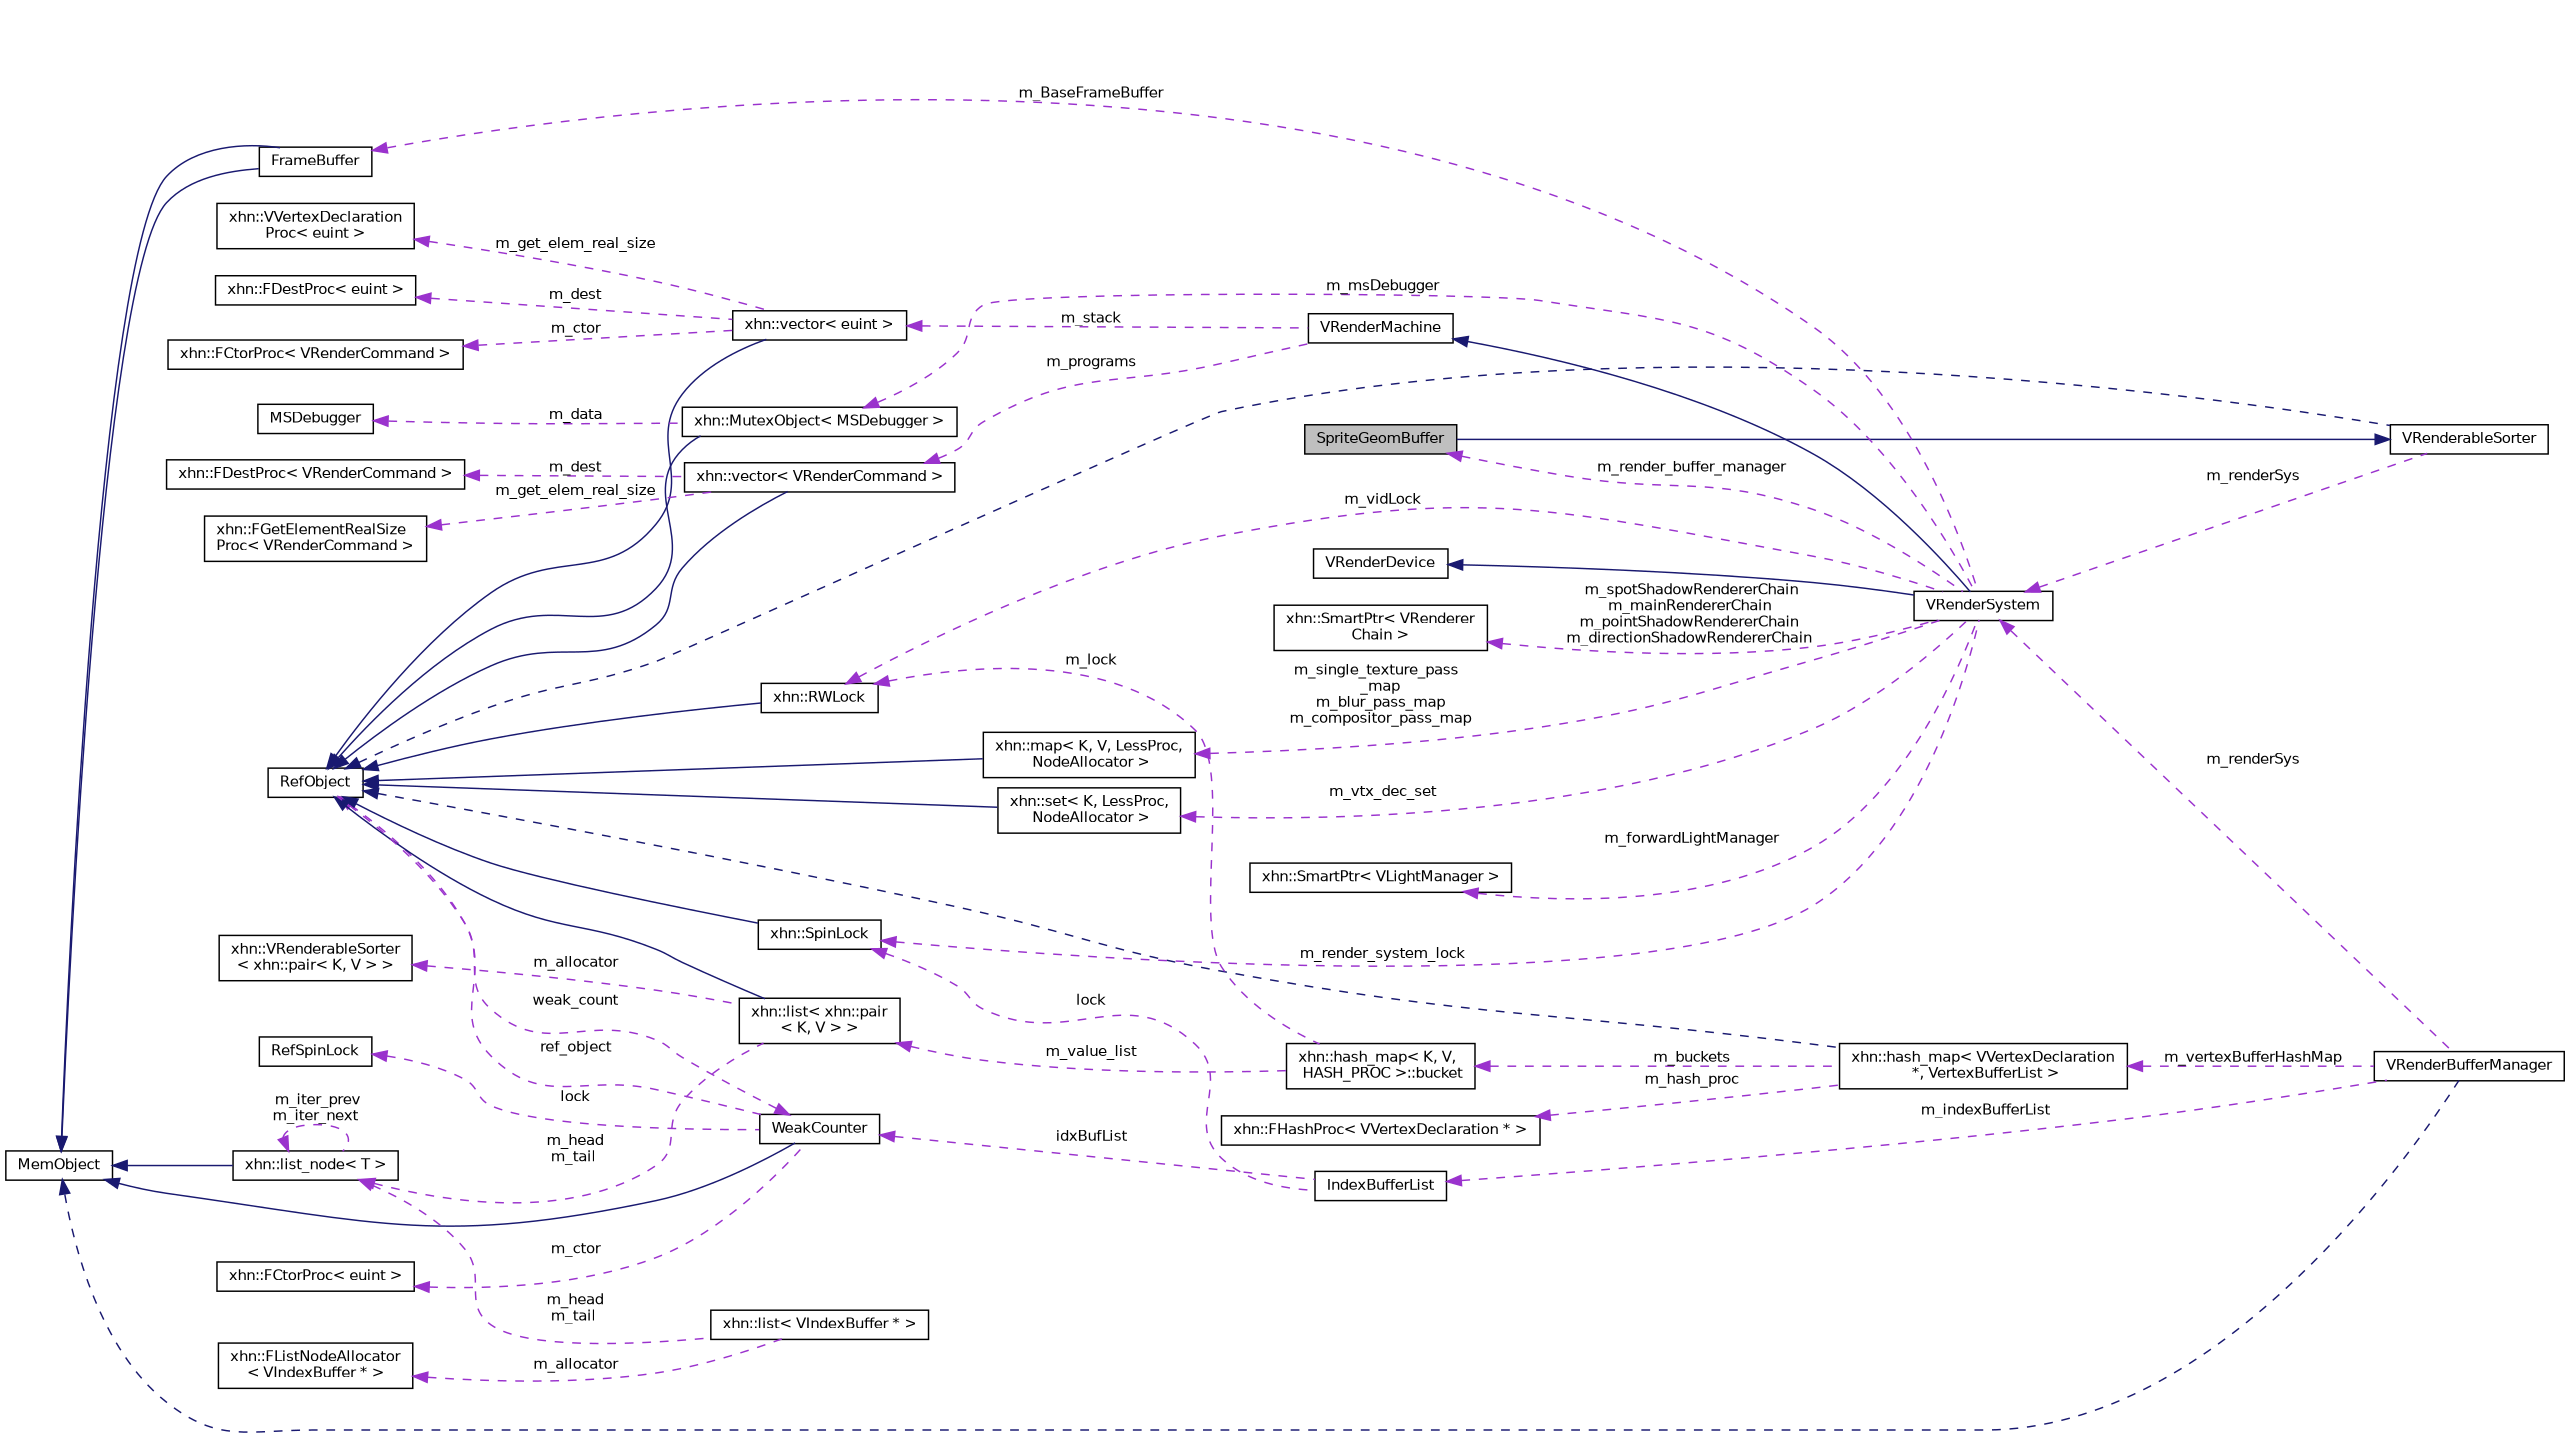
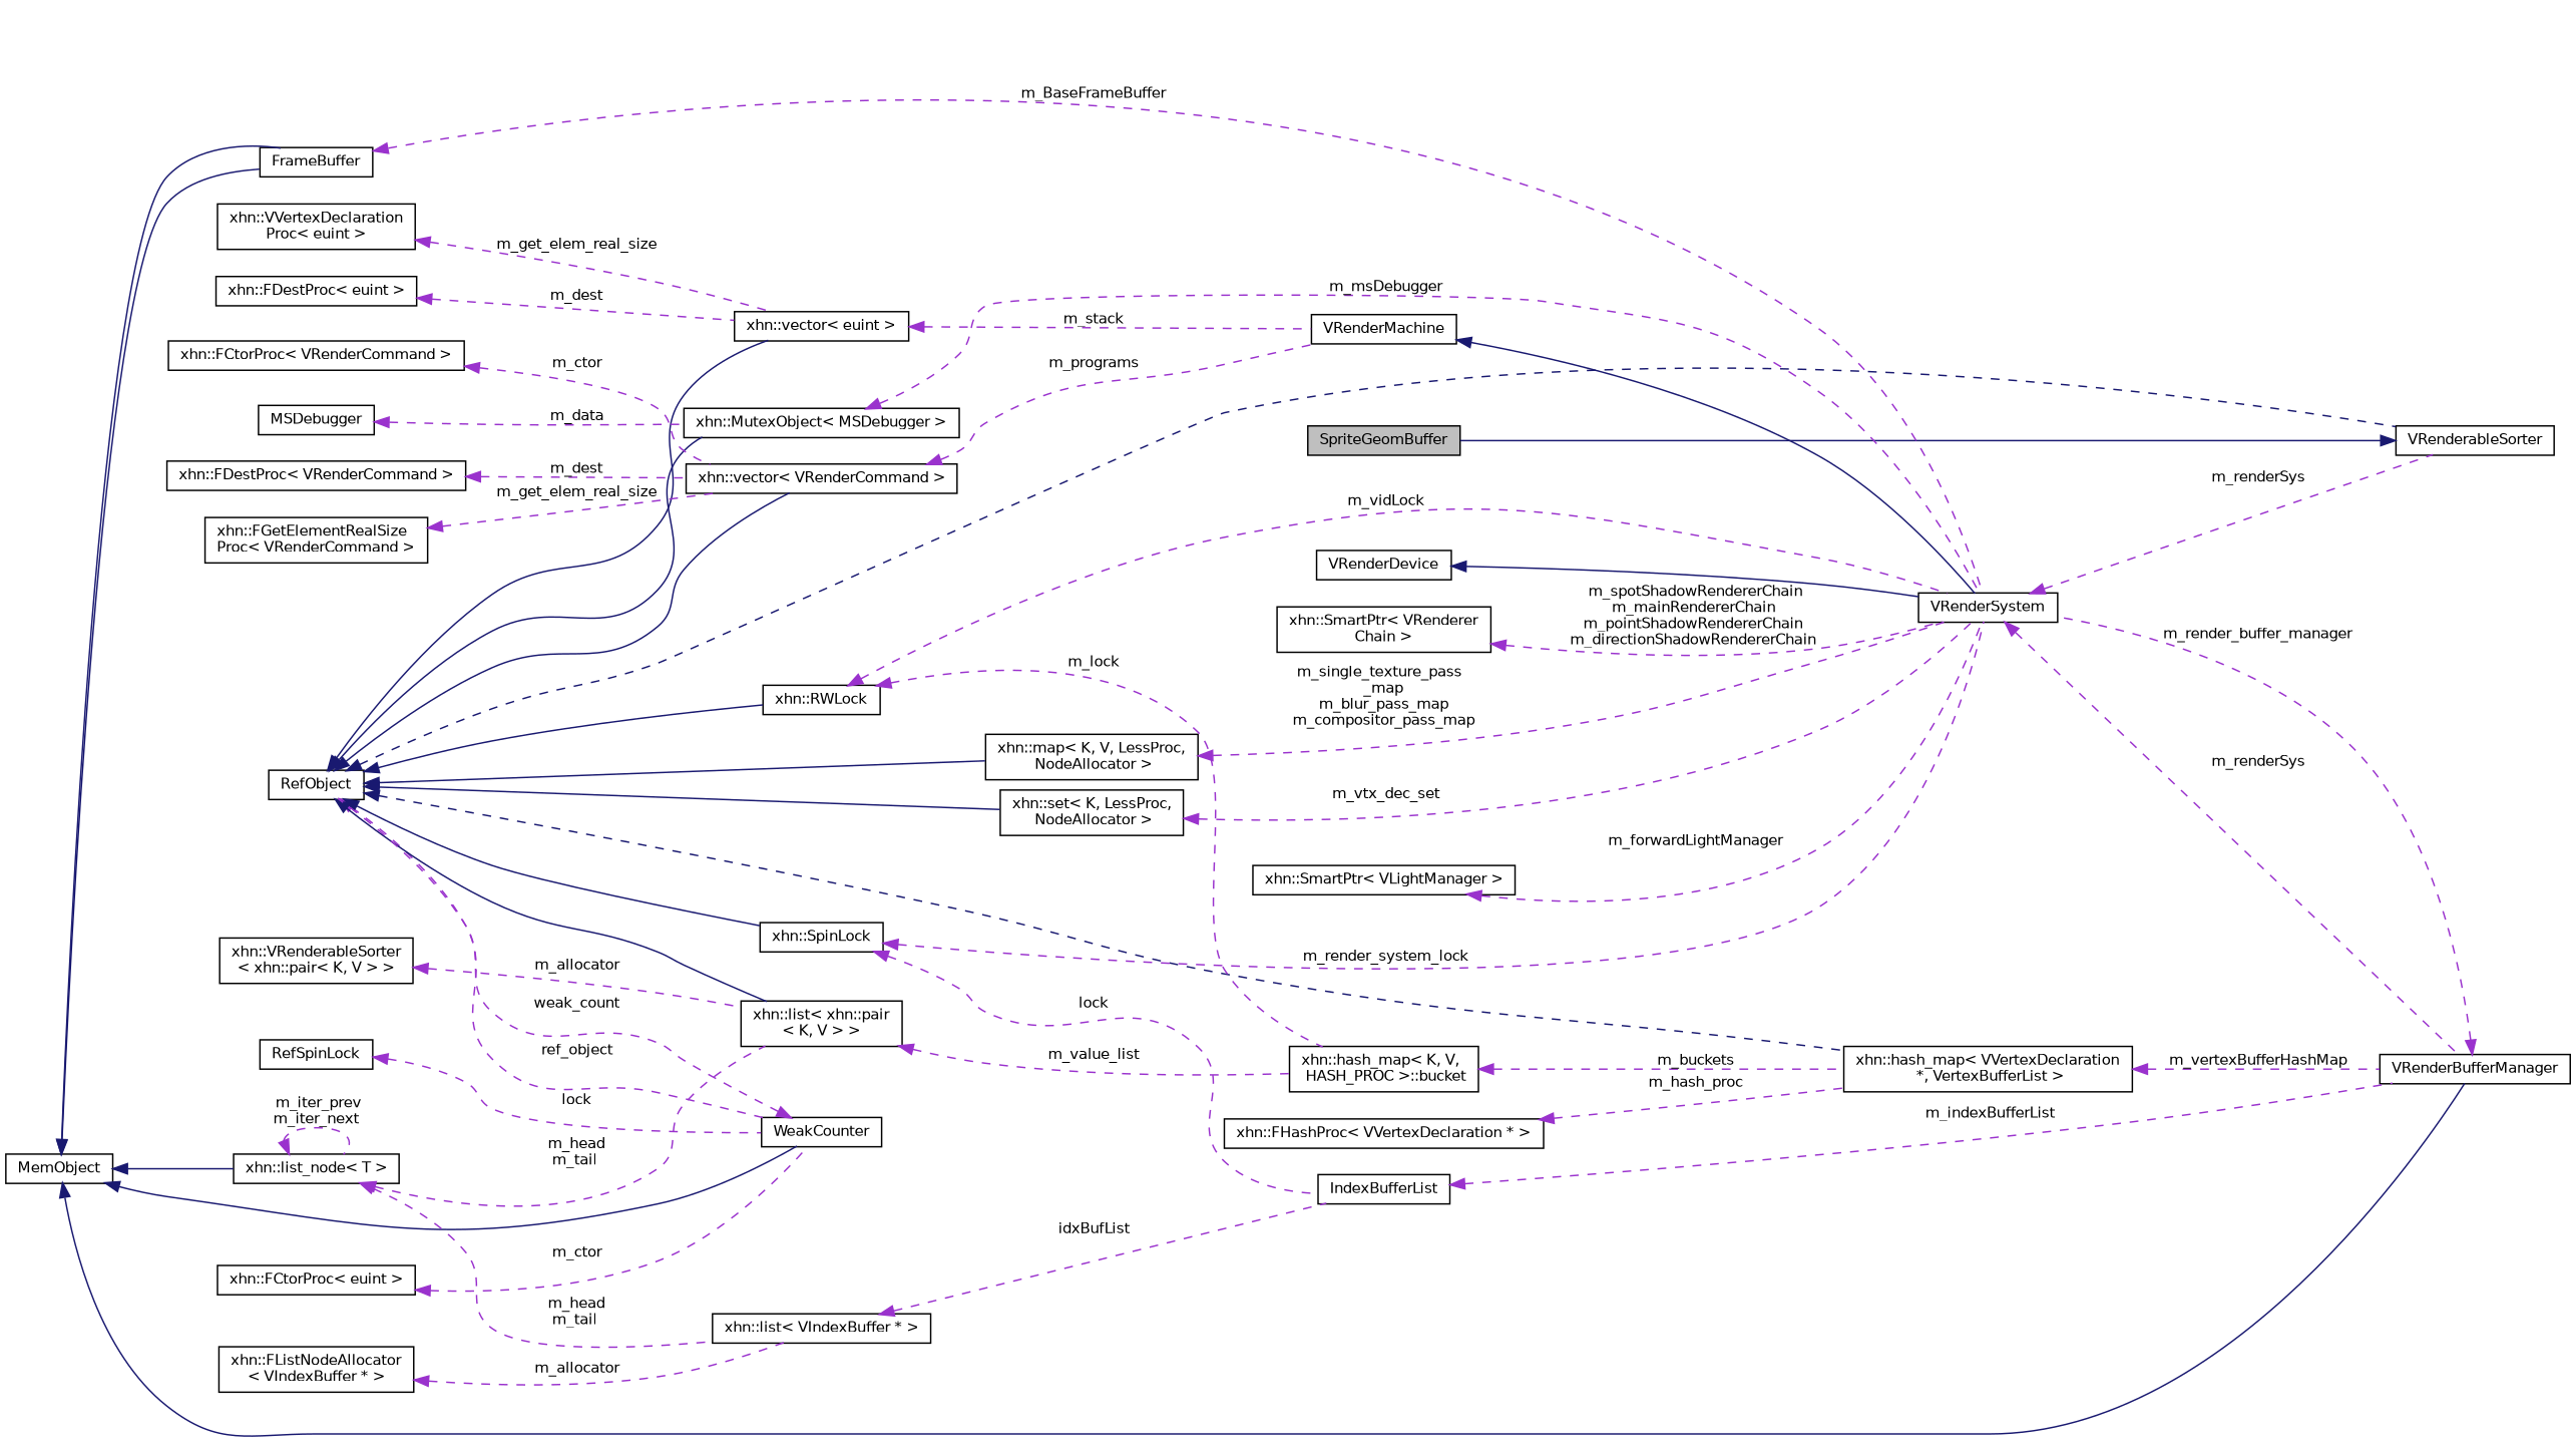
  digraph {
    rankdir=LR
    node [color=black fillcolor=white fontname=Helvetica fontsize=10 shape=record style=filled]
    edge [color=darkorchid3 dir=back fontname=Helvetica fontsize=10 labelfontname=Helvetica labelfontsize=10 style=dashed]
    n1 [fillcolor=grey75 fontcolor=black height=0.2 label=SpriteGeomBuffer width=0.4]
    n2 [height=0.2 label=VRenderableSorter width=0.4]
    n3 [height=0.2 label=RefObject width=0.4]
    n4 [height=0.2 label=WeakCounter width=0.4]
    n5 [height=0.2 label="xhn::vector\< VRenderCommand \>" width=0.4]
    n6 [height=0.2 label="xhn::vector\< euint \>" width=0.4]
    n7 [height=0.2 label="xhn::RWLock" width=0.4]
    n8 [height=0.2 label="xhn::hash_map\< VVertexDeclaration\l *, VertexBufferList \>" width=0.4]
    n9 [height=0.2 label="xhn::list\< xhn::pair\l\< K, V \> \>" width=0.4]
    n10 [height=0.2 label="xhn::SpinLock" width=0.4]
    n11 [height=0.2 label="xhn::MutexObject\< MSDebugger \>" width=0.4]
    n12 [height=0.2 label="xhn::map\< K, V, LessProc,\l NodeAllocator \>" width=0.4]
    n13 [height=0.2 label="xhn::set\< K, LessProc,\l NodeAllocator \>" width=0.4]
    n14 [height=0.2 label=VRenderMachine width=0.4]
    n15 [height=0.2 label=VRenderSystem width=0.4]
    n16 [height=0.2 label="xhn::hash_map\< K, V,\l HASH_PROC \>::bucket" width=0.4]
    n17 [height=0.2 label=VRenderBufferManager width=0.4]
    n18 [height=0.2 label=IndexBufferList width=0.4]
    n19 [height=0.2 label="xhn::list\< VIndexBuffer * \>" width=0.4]
    n20 [height=0.2 label=MemObject width=0.4]
    n21 [height=0.2 label="xhn::list_node\< T \>" width=0.4]
    n22 [height=0.2 label=FrameBuffer width=0.4]
    n23 [height=0.2 label=RefSpinLock width=0.4]
    n24 [height=0.2 label="xhn::FCtorProc\< VRenderCommand \>" width=0.4]
    n25 [height=0.2 label="xhn::FDestProc\< VRenderCommand \>" width=0.4]
    n26 [height=0.2 label="xhn::FGetElementRealSize\lProc\< VRenderCommand \>" width=0.4]
    n27 [height=0.2 label="xhn::VVertexDeclaration\lProc\< euint \>" width=0.4]
    n28 [height=0.2 label="xhn::FCtorProc\< euint \>" width=0.4]
    n29 [height=0.2 label="xhn::FDestProc\< euint \>" width=0.4]
    n30 [height=0.2 label=VRenderDevice width=0.4]
    n31 [height=0.2 label="xhn::FHashProc\< VVertexDeclaration * \>" width=0.4]
    n32 [height=0.2 label="xhn::VRenderableSorter\l\< xhn::pair\< K, V \> \>" width=0.4]
    n33 [height=0.2 label="xhn::FListNodeAllocator\l\< VIndexBuffer * \>" width=0.4]
    n34 [height=0.2 label=MSDebugger width=0.4]
    n35 [height=0.2 label="xhn::SmartPtr\< VRenderer\lChain \>" width=0.4]
    n36 [height=0.2 label="xhn::SmartPtr\< VLightManager \>" width=0.4]
    n2 -> n1 [color=midnightblue style=solid]
    n3 -> n2 [color=midnightblue]
    n3 -> n4 [label=" ref_object"]
    n3 -> n5 [color=midnightblue style=solid]
    n3 -> n6 [color=midnightblue style=solid]
    n3 -> n7 [color=midnightblue style=solid]
    n3 -> n8 [color=midnightblue]
    n3 -> n9 [color=midnightblue style=solid]
    n3 -> n10 [color=midnightblue style=solid]
    n3 -> n11 [color=midnightblue style=solid]
    n3 -> n12 [color=midnightblue style=solid]
    n3 -> n13 [color=midnightblue style=solid]
    n4 -> n3 [label=" weak_count"]
    n5 -> n14 [label=" m_programs"]
    n6 -> n14 [label=" m_stack"]
    n7 -> n15 [label=" m_vidLock"]
    n7 -> n16 [label=" m_lock"]
    n8 -> n17 [label=" m_vertexBufferHashMap"]
    n9 -> n16 [label=" m_value_list"]
    n10 -> n15 [label=" m_render_system_lock"]
    n10 -> n18 [label=" lock"]
    n11 -> n15 [label=" m_msDebugger"]
    n12 -> n15 [label=" m_single_texture_pass\l_map\nm_blur_pass_map\nm_compositor_pass_map"]
    n13 -> n15 [label=" m_vtx_dec_set"]
    n14 -> n15 [color=midnightblue style=solid]
    n15 -> n2 [label=" m_renderSys"]
    n15 -> n17 [label=" m_renderSys"]
    n16 -> n8 [label=" m_buckets"]
-   n1 -> n15 [label=" m_render_buffer_manager"]
+   n17 -> n15 [label=" m_render_buffer_manager"]
    n18 -> n17 [label=" m_indexBufferList"]
-   n4 -> n18 [label=" idxBufList"]
+   n19 -> n18 [label=" idxBufList"]
    n20 -> n4 [color=midnightblue style=solid]
-   n20 -> n17 [color=midnightblue]
+   n20 -> n17 [color=midnightblue style=solid]
    n20 -> n21 [color=midnightblue style=solid]
    n20 -> n22 [color=midnightblue style=solid]
    n20 -> n22 [color=midnightblue style=solid]
    n21 -> n9 [label=" m_head\nm_tail"]
    n21 -> n19 [label=" m_head\nm_tail"]
    n21 -> n21 [label=" m_iter_prev\nm_iter_next"]
    n22 -> n15 [label=" m_BaseFrameBuffer"]
    n23 -> n4 [label=" lock"]
-   n24 -> n6 [label=" m_ctor"]
+   n24 -> n5 [label=" m_ctor"]
    n25 -> n5 [label=" m_dest"]
    n26 -> n5 [label=" m_get_elem_real_size"]
    n27 -> n6 [label=" m_get_elem_real_size"]
    n28 -> n4 [label=" m_ctor"]
    n29 -> n6 [label=" m_dest"]
    n30 -> n15 [color=midnightblue style=solid]
    n31 -> n8 [label=" m_hash_proc"]
    n32 -> n9 [label=" m_allocator"]
    n33 -> n19 [label=" m_allocator"]
    n34 -> n11 [label=" m_data"]
    n35 -> n15 [label=" m_spotShadowRendererChain\nm_mainRendererChain\nm_pointShadowRendererChain\nm_directionShadowRendererChain"]
    n36 -> n15 [label=" m_forwardLightManager"]
  }
